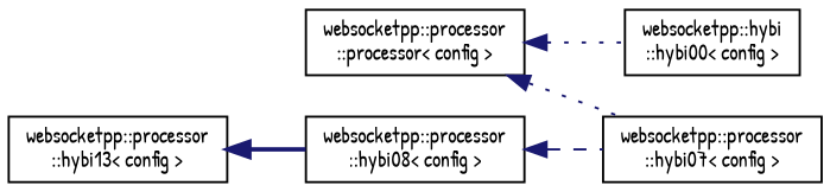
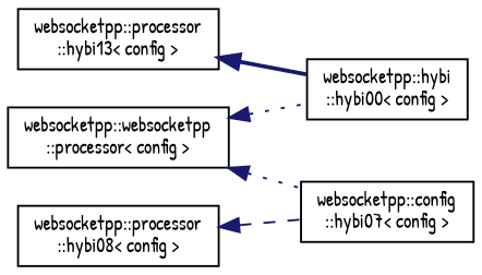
  digraph {
    fontname="Patrick Hand"
    rankdir=LR
    node [color=black fillcolor=white fontname="Patrick Hand" fontsize=10 shape=record style=filled]
    edge [color=midnightblue dir=back fontname="Patrick Hand" fontsize=10 labelfontname=Helvetica labelfontsize=10 style=dotted]
-   n1 [height=0.2 label="websocketpp::processor\l::processor\< config \>" width=0.4]
+   n1 [height=0.2 label="websocketpp::websocketpp\l::processor\< config \>" width=0.4]
    n2 [height=0.2 label="websocketpp::hybi\l::hybi00\< config \>" width=0.4]
-   n3 [height=0.2 label="websocketpp::processor\l::hybi07\< config \>" width=0.4]
+   n3 [height=0.2 label="websocketpp::config\l::hybi07\< config \>" width=0.4]
    n4 [height=0.2 label="websocketpp::processor\l::hybi13\< config \>" width=0.4]
    n5 [height=0.2 label="websocketpp::processor\l::hybi08\< config \>" width=0.4]
    n1 -> n2
    n1 -> n3
-   n4 -> n5 [style=bold]
+   n4 -> n2 [style=bold]
    n5 -> n3 [style=dashed]
  }
